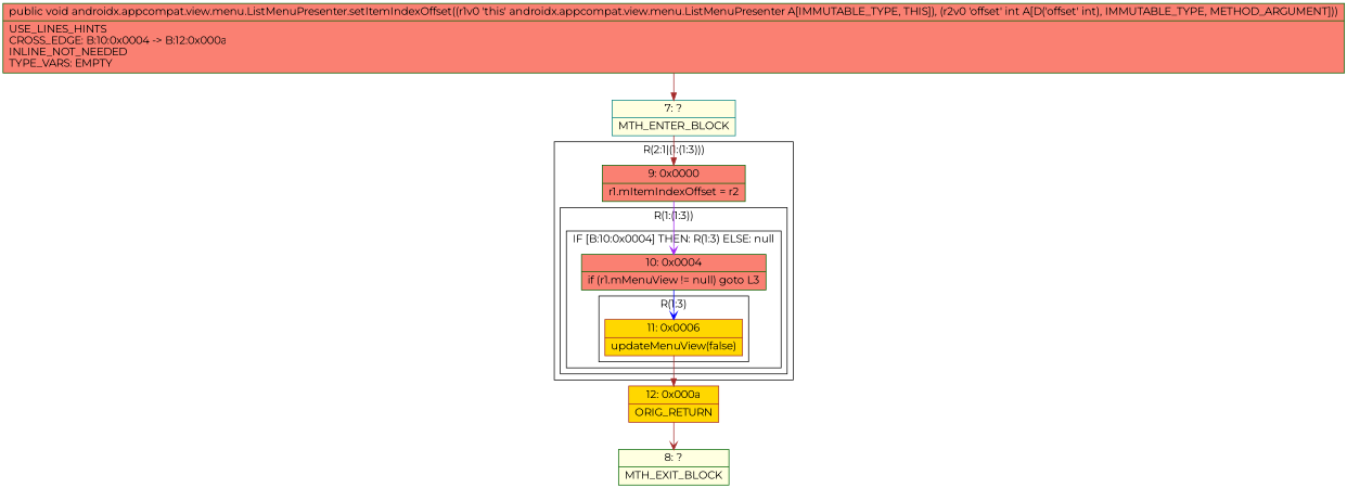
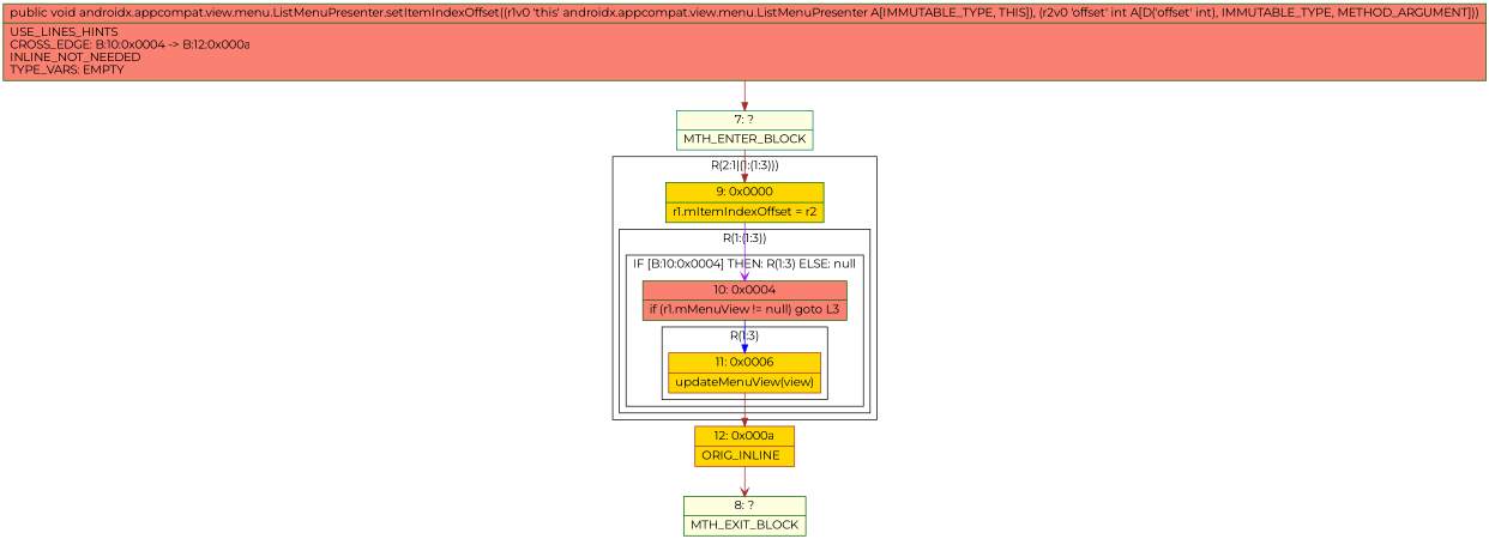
  digraph {
    fontname=Montserrat
    node [color=darkgreen fillcolor=salmon fontname=Montserrat shape=record style=filled]
    edge [arrowhead=normal color=brown fontname=Montserrat]
-   n1 [color=brown fillcolor=gold label="{11\:\ 0x0006|updateMenuView(false)\l}"]
+   n1 [color=brown fillcolor=gold label="{11\:\ 0x0006|updateMenuView(view)\l}"]
    n2 [label="{10\:\ 0x0004|if (r1.mMenuView != null) goto L3\l}"]
-   n3 [label="{9\:\ 0x0000|r1.mItemIndexOffset = r2\l}"]
-   n4 [color=brown fillcolor=gold label="{12\:\ 0x000a|ORIG_RETURN\l}"]
+   n3 [fillcolor=gold label="{9\:\ 0x0000|r1.mItemIndexOffset = r2\l}"]
+   n4 [color=brown fillcolor=gold label="{12\:\ 0x000a|ORIG_INLINE\l}"]
    n5 [fillcolor=lightyellow label="{8\:\ ?|MTH_EXIT_BLOCK\l}"]
    n6 [color=teal fillcolor=lightyellow label="{7\:\ ?|MTH_ENTER_BLOCK\l}"]
    n7 [label="{public void androidx.appcompat.view.menu.ListMenuPresenter.setItemIndexOffset((r1v0 'this' androidx.appcompat.view.menu.ListMenuPresenter A[IMMUTABLE_TYPE, THIS]), (r2v0 'offset' int A[D('offset' int), IMMUTABLE_TYPE, METHOD_ARGUMENT]))  | USE_LINES_HINTS\lCROSS_EDGE: B:10:0x0004 \-\> B:12:0x000a\lINLINE_NOT_NEEDED\lTYPE_VARS: EMPTY\l}"]
    subgraph cluster_1 {
      label="R(2:1|(1:(1:3)))"
      n3
      subgraph cluster_2 {
        label="R(1:(1:3))"
        subgraph cluster_3 {
          label="IF [B:10:0x0004] THEN: R(1:3) ELSE: null"
          n2
          subgraph cluster_4 {
            label="R(1:3)"
            n1
          }
        }
      }
    }
    n1 -> n4
-   n2 -> n1 [arrowhead=vee color=blue]
+   n2 -> n1 [color=blue]
    n3 -> n2 [arrowhead=vee color=purple]
    n4 -> n5 [arrowhead=vee]
    n6 -> n3
    n7 -> n6
  }
